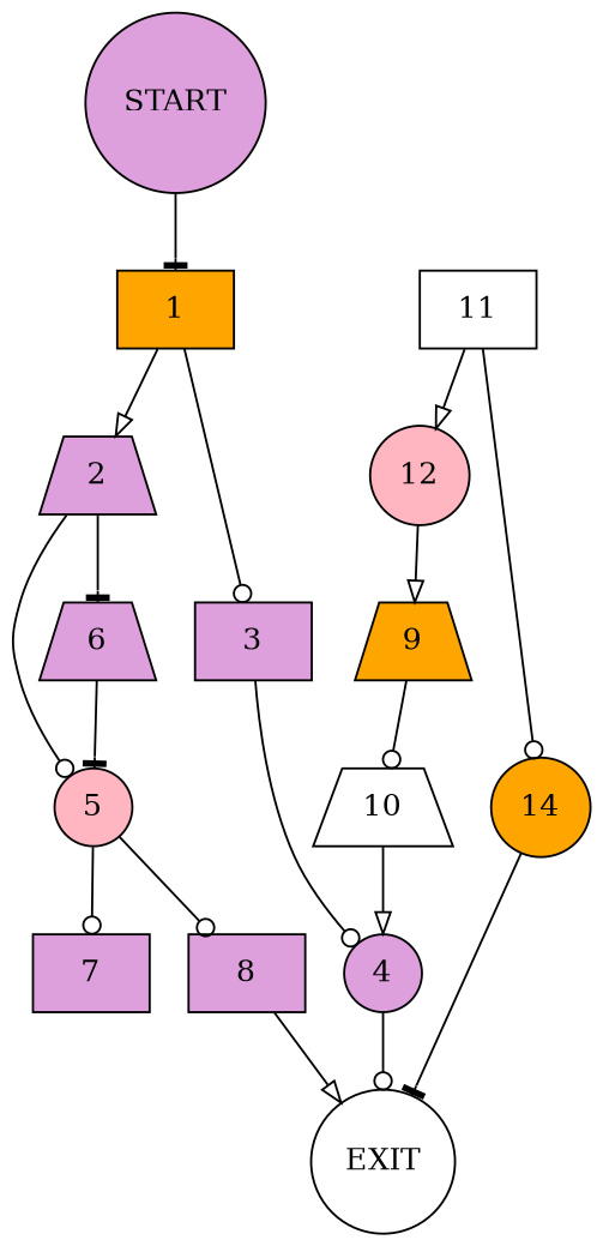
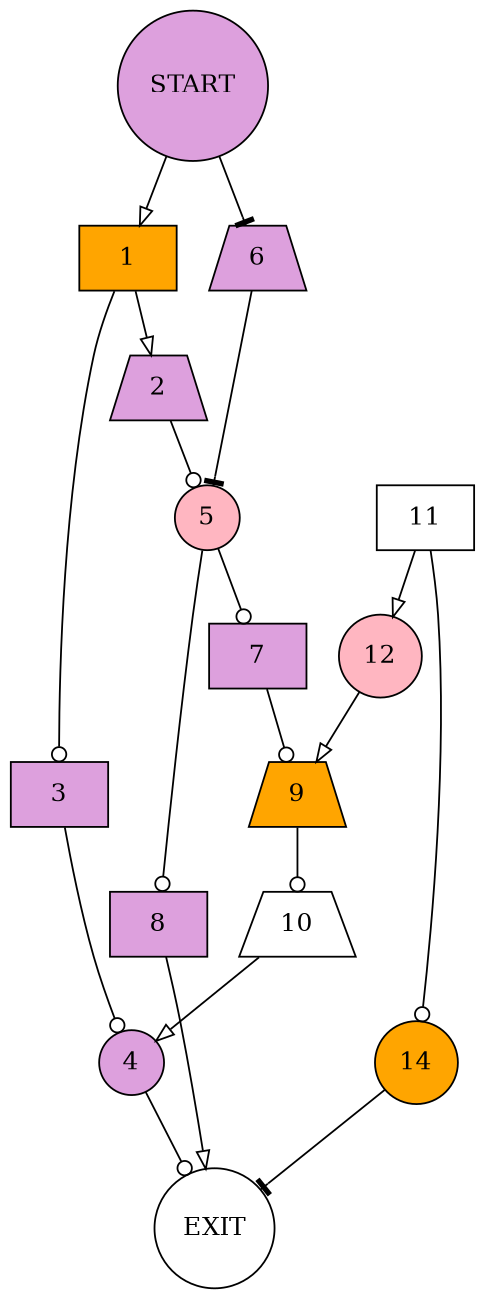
  digraph {
    node [fillcolor=plum shape=circle style=filled]
    edge [arrowhead=odot]
    n1 [label=START]
    1 [fillcolor=orange shape=box]
    2 [shape=trapezium]
    3 [shape=box]
    n5 [fillcolor=white label=EXIT]
    5 [fillcolor=lightpink]
    6 [shape=trapezium]
    4
    7 [shape=box]
    8 [shape=box]
    9 [fillcolor=orange shape=trapezium]
    10 [fillcolor=white shape=trapezium]
    11 [fillcolor=white shape=box]
    12 [fillcolor=lightpink]
    n15 [fillcolor=orange label=14]
-   n1 -> 1 [arrowhead=tee]
+   n1 -> 1 [arrowhead=onormal]
    1 -> 2 [arrowhead=onormal]
    1 -> 3
    2 -> 5
-   2 -> 6 [arrowhead=tee]
+   n1 -> 6 [arrowhead=tee]
    3 -> 4
    5 -> 7
    5 -> 8
    6 -> 5 [arrowhead=tee]
    4 -> n5
+   7 -> 9
    8 -> n5 [arrowhead=onormal]
    9 -> 10
    10 -> 4 [arrowhead=onormal]
    11 -> 12 [arrowhead=onormal]
    11 -> n15
    12 -> 9 [arrowhead=onormal]
    n15 -> n5 [arrowhead=tee]
  }
